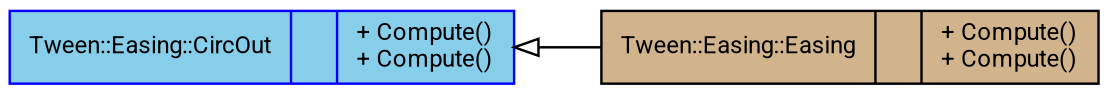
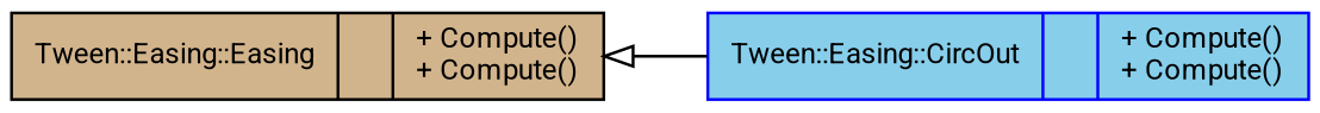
  digraph {
    rankdir=LR
    fontname=Roboto
    node [fontname=Roboto fontsize=10 shape=record style=filled]
    n1 [color=blue fillcolor=skyblue fontcolor=black height=0.2 label="{Tween::Easing::CircOut\n||+ Compute()\l+ Compute()\l}" width=0.4]
    n2 [color=black height=0.2 label="{Tween::Easing::Easing\n||+ Compute()\l+ Compute()\l}" width=0.4 fillcolor=tan]
-   n1 -> n2 [arrowtail=onormal color=black dir=back fontname=Roboto fontsize=10 labelfontname=FreeSans labelfontsize=10 style=solid]
+   n2 -> n1 [arrowtail=onormal color=black dir=back fontname=Roboto fontsize=10 labelfontname=FreeSans labelfontsize=10 style=solid]
  }
